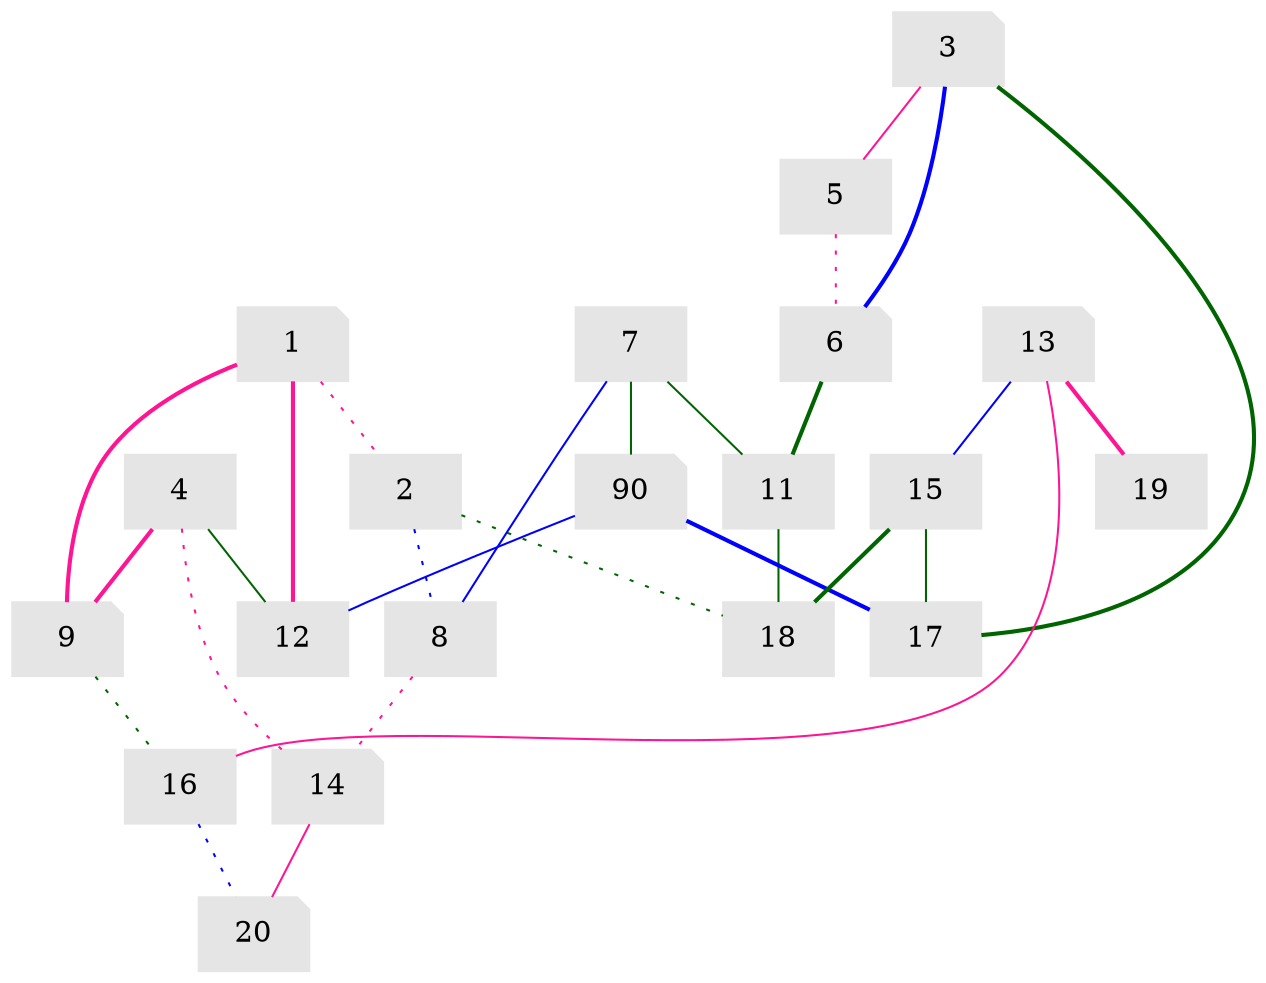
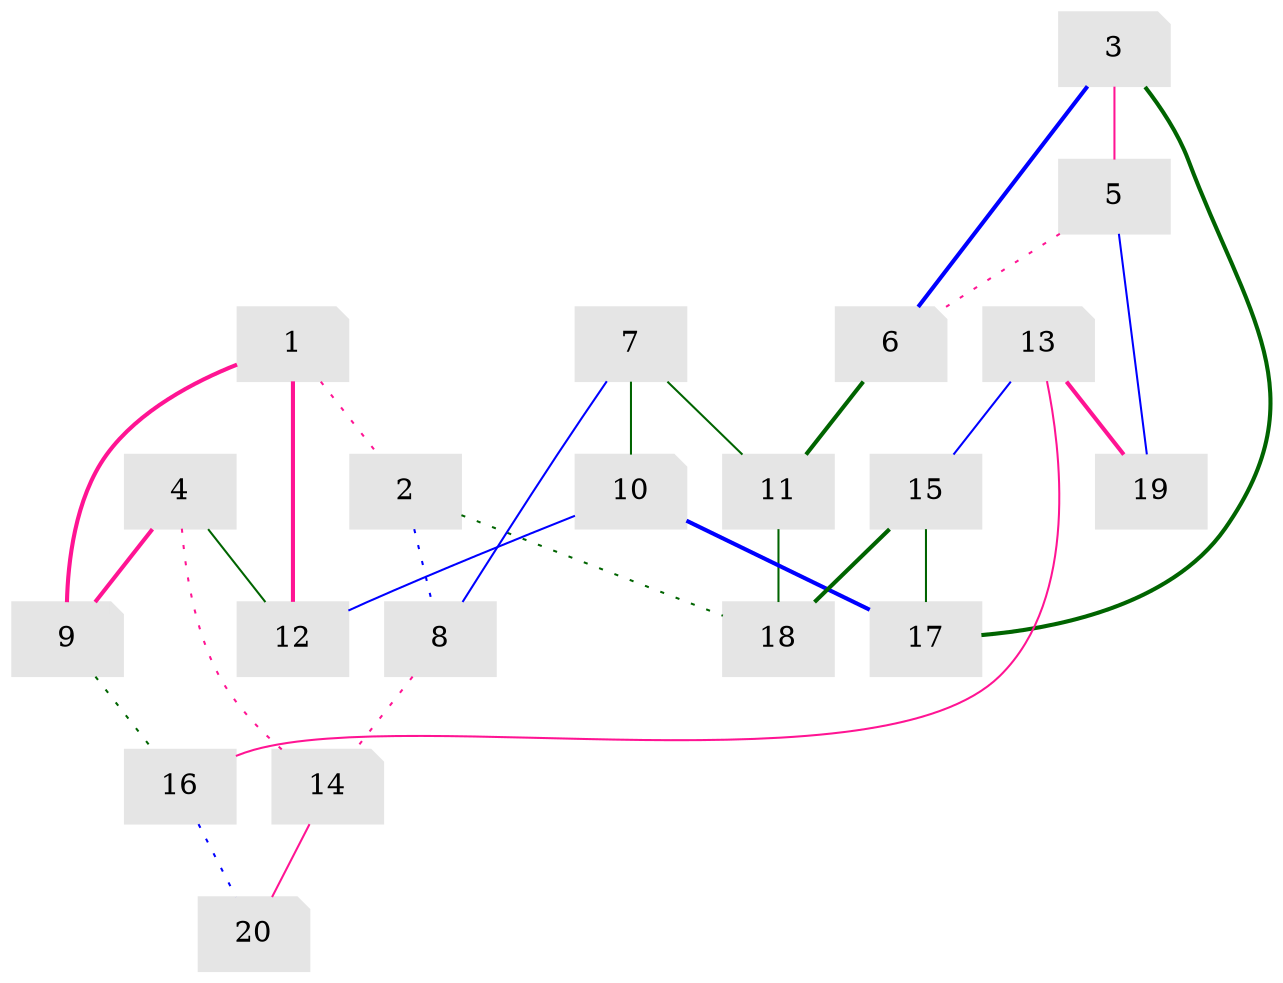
  graph {
    node [color=gray90 shape=box style=filled]
    edge [color=deeppink style=solid]
    1 [shape=note]
    2
    9 [shape=note]
    12
    8
    18
    16
    14 [shape=note]
    3 [shape=note]
    5
    6 [shape=note]
    17
    19
    11
    4
    20 [shape=note]
    7
-   10 [shape=note label=90]
+   10 [shape=note]
    13 [shape=note]
    15
    1 -- 2 [style=dotted]
    1 -- 9 [style=bold]
    1 -- 12 [style=bold]
    2 -- 8 [color=blue style=dotted]
    2 -- 18 [color=darkgreen style=dotted]
    9 -- 16 [color=darkgreen style=dotted]
    8 -- 14 [style=dotted]
    16 -- 20 [color=blue style=dotted]
    14 -- 20
    3 -- 5
    3 -- 6 [color=blue style=bold]
    3 -- 17 [color=darkgreen style=bold]
    5 -- 6 [style=dotted]
+   5 -- 19 [color=blue]
    6 -- 11 [color=darkgreen style=bold]
    11 -- 18 [color=darkgreen]
    4 -- 9 [style=bold]
    4 -- 12 [color=darkgreen]
    4 -- 14 [style=dotted]
    7 -- 8 [color=blue]
    7 -- 11 [color=darkgreen]
    7 -- 10 [color=darkgreen]
    10 -- 12 [color=blue]
    10 -- 17 [color=blue style=bold]
    13 -- 16
    13 -- 19 [style=bold]
    13 -- 15 [color=blue]
    15 -- 18 [color=darkgreen style=bold]
    15 -- 17 [color=darkgreen]
  }
